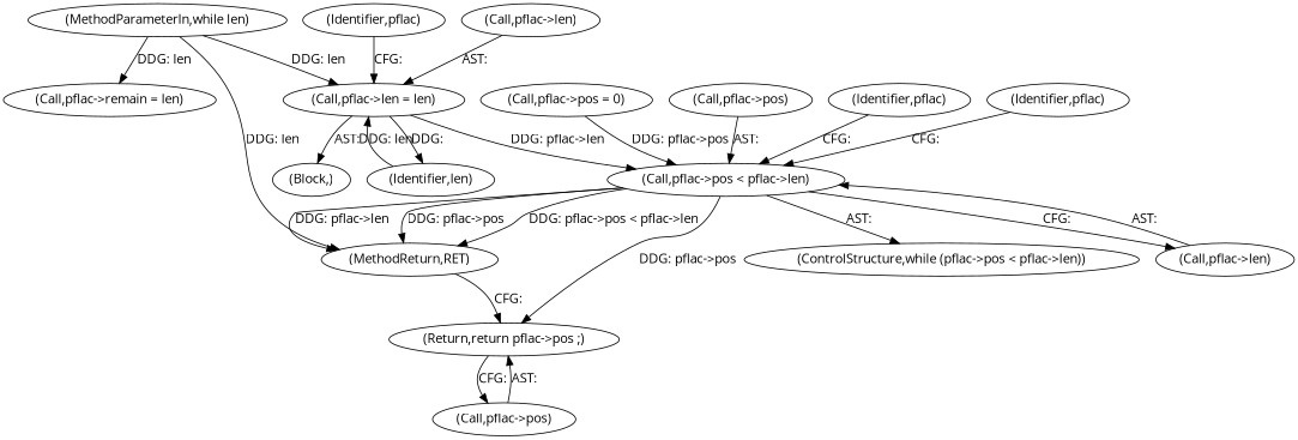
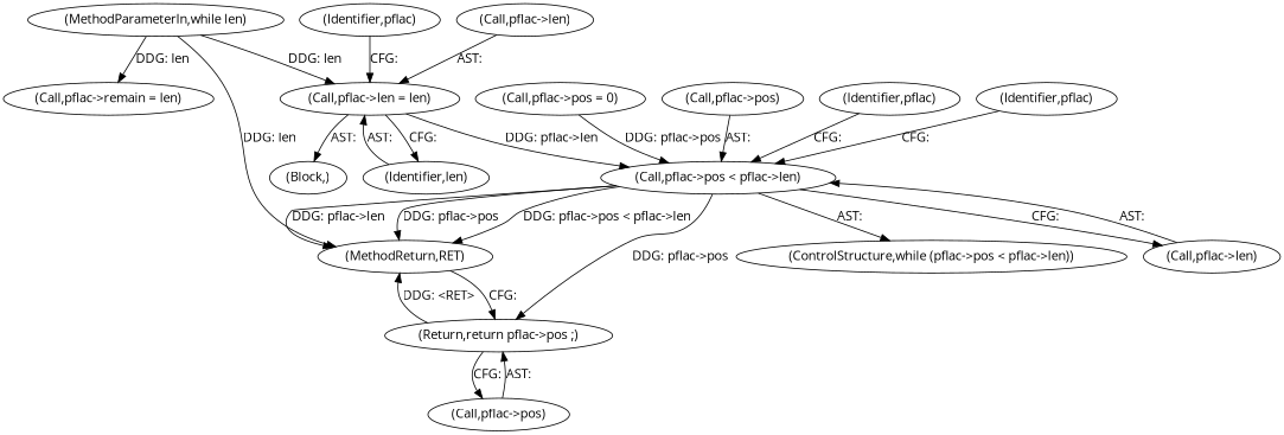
  digraph {
    fontname="Open Sans"
    node [fontname="Open Sans"]
    edge [fontname="Open Sans"]
    n1 [label="(Call,pflac->len = len)"]
    n2 [label="(Call,pflac->pos < pflac->len)"]
    n3 [label="(Identifier,len)"]
    n4 [label="(Block,)"]
    n5 [label="(MethodReturn,RET)"]
    n6 [label="(Return,return pflac->pos ;)"]
    n7 [label="(ControlStructure,while (pflac->pos < pflac->len))"]
    n8 [label="(Call,pflac->len)"]
    n9 [label="(MethodParameterIn,while len)"]
    n10 [label="(Call,pflac->remain = len)"]
    n11 [label="(Call,pflac->pos)"]
    n12 [label="(Identifier,pflac)"]
    n13 [label="(Call,pflac->len)"]
    n14 [label="(Call,pflac->pos = 0)"]
    n15 [label="(Call,pflac->pos)"]
    n16 [label="(Identifier,pflac)"]
    n17 [label="(Identifier,pflac)"]
    n1 -> n2 [label="DDG: pflac->len"]
-   n1 -> n3 [label="DDG: "]
+   n1 -> n3 [label="CFG: "]
    n1 -> n4 [label="AST: "]
    n2 -> n5 [label="DDG: pflac->pos < pflac->len"]
    n2 -> n5 [label="DDG: pflac->len"]
    n2 -> n5 [label="DDG: pflac->pos"]
    n2 -> n6 [label="DDG: pflac->pos"]
    n2 -> n7 [label="AST: "]
    n2 -> n8 [label="CFG: "]
-   n3 -> n1 [label="DDG: len"]
+   n3 -> n1 [label="AST: "]
    n5 -> n6 [label="CFG: "]
+   n6 -> n5 [label="DDG: <RET>"]
    n6 -> n11 [label="CFG: "]
    n8 -> n2 [label="AST: "]
    n9 -> n1 [label="DDG: len"]
    n9 -> n5 [label="DDG: len"]
    n9 -> n10 [label="DDG: len"]
    n11 -> n6 [label="AST: "]
    n12 -> n1 [label="CFG: "]
    n13 -> n1 [label="AST: "]
    n14 -> n2 [label="DDG: pflac->pos"]
    n15 -> n2 [label="AST: "]
    n16 -> n2 [label="CFG: "]
    n17 -> n2 [label="CFG: "]
  }
